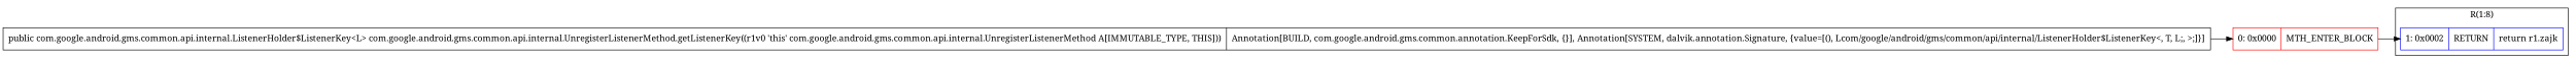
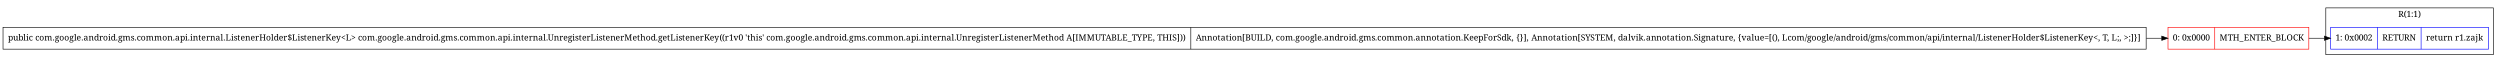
  digraph {
    rankdir=LR
    fontname="Noto Serif"
    node [shape=record fontname="Noto Serif"]
    edge [fontname="Noto Serif"]
    n1 [color=blue label="{1\:\ 0x0002|RETURN\l|return r1.zajk\l}"]
    n2 [color=red label="{0\:\ 0x0000|MTH_ENTER_BLOCK\l}"]
    n3 [label="{public com.google.android.gms.common.api.internal.ListenerHolder$ListenerKey\<L\> com.google.android.gms.common.api.internal.UnregisterListenerMethod.getListenerKey((r1v0 'this' com.google.android.gms.common.api.internal.UnregisterListenerMethod A[IMMUTABLE_TYPE, THIS]))  | Annotation[BUILD, com.google.android.gms.common.annotation.KeepForSdk, \{\}], Annotation[SYSTEM, dalvik.annotation.Signature, \{value=[(), Lcom\/google\/android\/gms\/common\/api\/internal\/ListenerHolder$ListenerKey\<, T, L;, \>;]\}]\l}"]
    subgraph cluster_1 {
-     label="R(1:8)"
+     label="R(1:1)"
      n1
    }
    n2 -> n1
    n3 -> n2
  }
